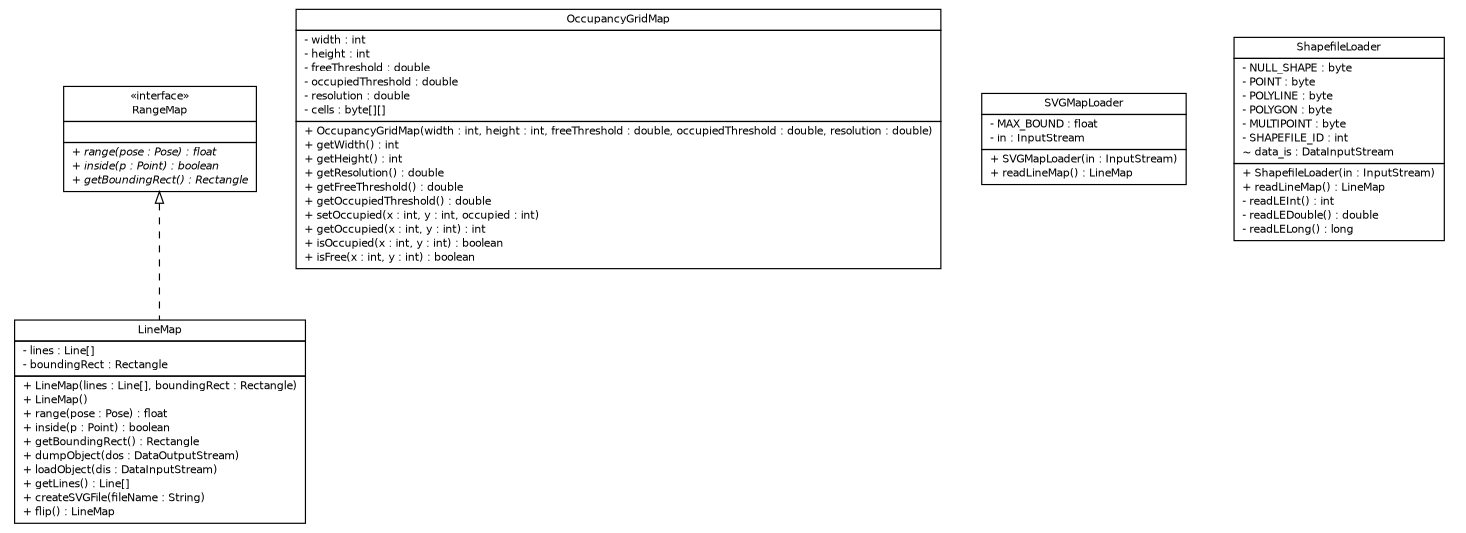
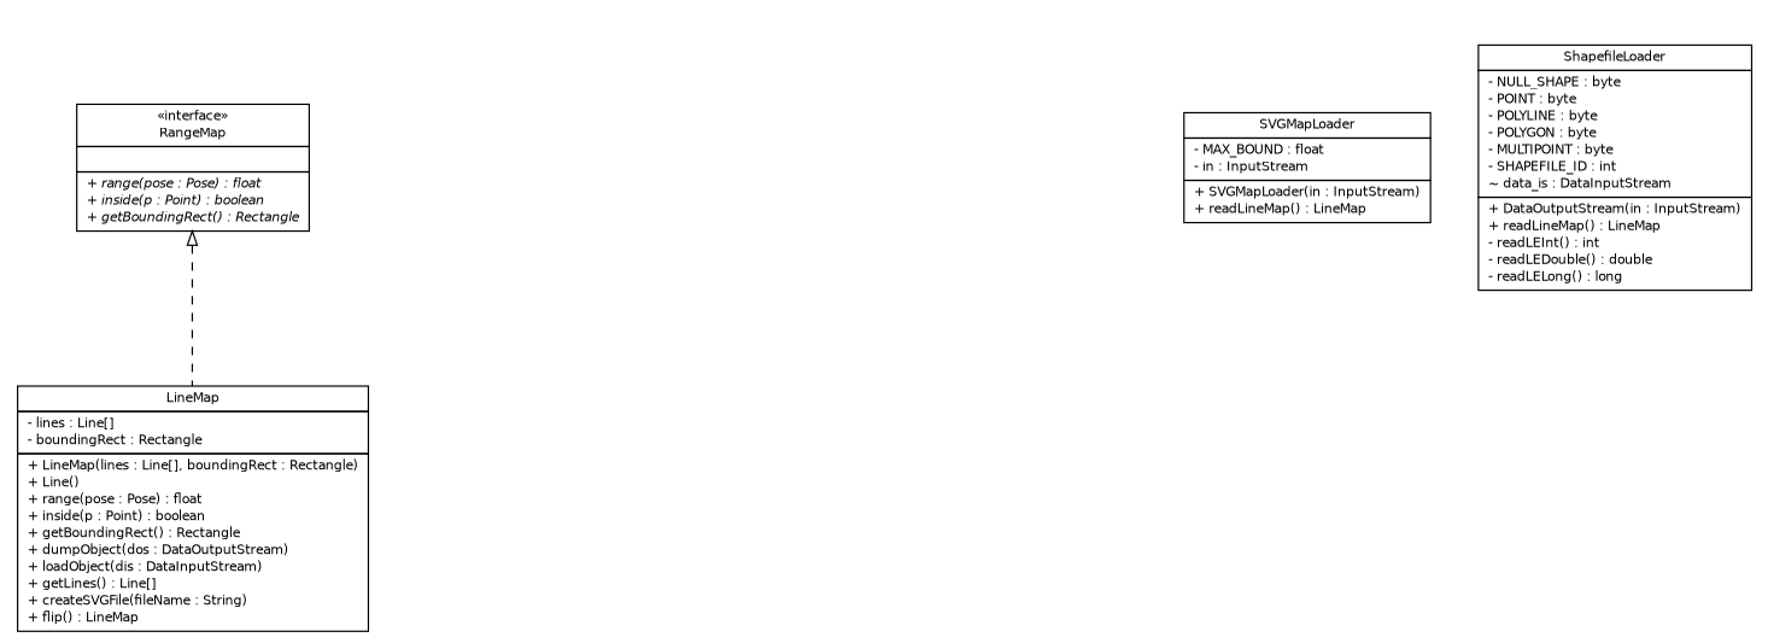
  digraph {
    nodesep=0.25
    ranksep=0.5
    node [fontcolor=black fontname=Helvetica fontsize=9.0 shape=plaintext]
-   n1 [label=<<table title="lejos.robotics.mapping.LineMap" border="0" cellborder="1" cellspacing="0" cellpadding="2" port="p" href="./LineMap.html"> 		<tr><td><table border="0" cellspacing="0" cellpadding="1"> <tr><td align="center" balign="center"> LineMap </td></tr> 		</table></td></tr> 		<tr><td><table border="0" cellspacing="0" cellpadding="1"> <tr><td align="left" balign="left"> - lines : Line[] </td></tr> <tr><td align="left" balign="left"> - boundingRect : Rectangle </td></tr> 		</table></td></tr> 		<tr><td><table border="0" cellspacing="0" cellpadding="1"> <tr><td align="left" balign="left"> + LineMap(lines : Line[], boundingRect : Rectangle) </td></tr> <tr><td align="left" balign="left"> + LineMap() </td></tr> <tr><td align="left" balign="left"> + range(pose : Pose) : float </td></tr> <tr><td align="left" balign="left"> + inside(p : Point) : boolean </td></tr> <tr><td align="left" balign="left"> + getBoundingRect() : Rectangle </td></tr> <tr><td align="left" balign="left"> + dumpObject(dos : DataOutputStream) </td></tr> <tr><td align="left" balign="left"> + loadObject(dis : DataInputStream) </td></tr> <tr><td align="left" balign="left"> + getLines() : Line[] </td></tr> <tr><td align="left" balign="left"> + createSVGFile(fileName : String) </td></tr> <tr><td align="left" balign="left"> + flip() : LineMap </td></tr> 		</table></td></tr> 		</table>>]
-   n2 [label=<<table title="lejos.robotics.mapping.OccupancyGridMap" border="0" cellborder="1" cellspacing="0" cellpadding="2" port="p" href="./OccupancyGridMap.html"> 		<tr><td><table border="0" cellspacing="0" cellpadding="1"> <tr><td align="center" balign="center"> OccupancyGridMap </td></tr> 		</table></td></tr> 		<tr><td><table border="0" cellspacing="0" cellpadding="1"> <tr><td align="left" balign="left"> - width : int </td></tr> <tr><td align="left" balign="left"> - height : int </td></tr> <tr><td align="left" balign="left"> - freeThreshold : double </td></tr> <tr><td align="left" balign="left"> - occupiedThreshold : double </td></tr> <tr><td align="left" balign="left"> - resolution : double </td></tr> <tr><td align="left" balign="left"> - cells : byte[][] </td></tr> 		</table></td></tr> 		<tr><td><table border="0" cellspacing="0" cellpadding="1"> <tr><td align="left" balign="left"> + OccupancyGridMap(width : int, height : int, freeThreshold : double, occupiedThreshold : double, resolution : double) </td></tr> <tr><td align="left" balign="left"> + getWidth() : int </td></tr> <tr><td align="left" balign="left"> + getHeight() : int </td></tr> <tr><td align="left" balign="left"> + getResolution() : double </td></tr> <tr><td align="left" balign="left"> + getFreeThreshold() : double </td></tr> <tr><td align="left" balign="left"> + getOccupiedThreshold() : double </td></tr> <tr><td align="left" balign="left"> + setOccupied(x : int, y : int, occupied : int) </td></tr> <tr><td align="left" balign="left"> + getOccupied(x : int, y : int) : int </td></tr> <tr><td align="left" balign="left"> + isOccupied(x : int, y : int) : boolean </td></tr> <tr><td align="left" balign="left"> + isFree(x : int, y : int) : boolean </td></tr> 		</table></td></tr> 		</table>>]
+   n1 [label=<<table title="lejos.robotics.mapping.LineMap" border="0" cellborder="1" cellspacing="0" cellpadding="2" port="p" href="./LineMap.html"> 		<tr><td><table border="0" cellspacing="0" cellpadding="1"> <tr><td align="center" balign="center"> LineMap </td></tr> 		</table></td></tr> 		<tr><td><table border="0" cellspacing="0" cellpadding="1"> <tr><td align="left" balign="left"> - lines : Line[] </td></tr> <tr><td align="left" balign="left"> - boundingRect : Rectangle </td></tr> 		</table></td></tr> 		<tr><td><table border="0" cellspacing="0" cellpadding="1"> <tr><td align="left" balign="left"> + LineMap(lines : Line[], boundingRect : Rectangle) </td></tr> <tr><td align="left" balign="left"> + Line() </td></tr> <tr><td align="left" balign="left"> + range(pose : Pose) : float </td></tr> <tr><td align="left" balign="left"> + inside(p : Point) : boolean </td></tr> <tr><td align="left" balign="left"> + getBoundingRect() : Rectangle </td></tr> <tr><td align="left" balign="left"> + dumpObject(dos : DataOutputStream) </td></tr> <tr><td align="left" balign="left"> + loadObject(dis : DataInputStream) </td></tr> <tr><td align="left" balign="left"> + getLines() : Line[] </td></tr> <tr><td align="left" balign="left"> + createSVGFile(fileName : String) </td></tr> <tr><td align="left" balign="left"> + flip() : LineMap </td></tr> 		</table></td></tr> 		</table>>]
    n3 [label=<<table title="lejos.robotics.mapping.RangeMap" border="0" cellborder="1" cellspacing="0" cellpadding="2" port="p" href="./RangeMap.html"> 		<tr><td><table border="0" cellspacing="0" cellpadding="1"> <tr><td align="center" balign="center"> &#171;interface&#187; </td></tr> <tr><td align="center" balign="center"> RangeMap </td></tr> 		</table></td></tr> 		<tr><td><table border="0" cellspacing="0" cellpadding="1"> <tr><td align="left" balign="left">  </td></tr> 		</table></td></tr> 		<tr><td><table border="0" cellspacing="0" cellpadding="1"> <tr><td align="left" balign="left"><font face="Helvetica-Oblique" point-size="9.0"> + range(pose : Pose) : float </font></td></tr> <tr><td align="left" balign="left"><font face="Helvetica-Oblique" point-size="9.0"> + inside(p : Point) : boolean </font></td></tr> <tr><td align="left" balign="left"><font face="Helvetica-Oblique" point-size="9.0"> + getBoundingRect() : Rectangle </font></td></tr> 		</table></td></tr> 		</table>>]
    n4 [label=<<table title="lejos.robotics.mapping.SVGMapLoader" border="0" cellborder="1" cellspacing="0" cellpadding="2" port="p" href="./SVGMapLoader.html"> 		<tr><td><table border="0" cellspacing="0" cellpadding="1"> <tr><td align="center" balign="center"> SVGMapLoader </td></tr> 		</table></td></tr> 		<tr><td><table border="0" cellspacing="0" cellpadding="1"> <tr><td align="left" balign="left"> - MAX_BOUND : float </td></tr> <tr><td align="left" balign="left"> - in : InputStream </td></tr> 		</table></td></tr> 		<tr><td><table border="0" cellspacing="0" cellpadding="1"> <tr><td align="left" balign="left"> + SVGMapLoader(in : InputStream) </td></tr> <tr><td align="left" balign="left"> + readLineMap() : LineMap </td></tr> 		</table></td></tr> 		</table>>]
-   n5 [label=<<table title="lejos.robotics.mapping.ShapefileLoader" border="0" cellborder="1" cellspacing="0" cellpadding="2" port="p" href="./ShapefileLoader.html"> 		<tr><td><table border="0" cellspacing="0" cellpadding="1"> <tr><td align="center" balign="center"> ShapefileLoader </td></tr> 		</table></td></tr> 		<tr><td><table border="0" cellspacing="0" cellpadding="1"> <tr><td align="left" balign="left"> - NULL_SHAPE : byte </td></tr> <tr><td align="left" balign="left"> - POINT : byte </td></tr> <tr><td align="left" balign="left"> - POLYLINE : byte </td></tr> <tr><td align="left" balign="left"> - POLYGON : byte </td></tr> <tr><td align="left" balign="left"> - MULTIPOINT : byte </td></tr> <tr><td align="left" balign="left"> - SHAPEFILE_ID : int </td></tr> <tr><td align="left" balign="left"> ~ data_is : DataInputStream </td></tr> 		</table></td></tr> 		<tr><td><table border="0" cellspacing="0" cellpadding="1"> <tr><td align="left" balign="left"> + ShapefileLoader(in : InputStream) </td></tr> <tr><td align="left" balign="left"> + readLineMap() : LineMap </td></tr> <tr><td align="left" balign="left"> - readLEInt() : int </td></tr> <tr><td align="left" balign="left"> - readLEDouble() : double </td></tr> <tr><td align="left" balign="left"> - readLELong() : long </td></tr> 		</table></td></tr> 		</table>>]
+   n5 [label=<<table title="lejos.robotics.mapping.ShapefileLoader" border="0" cellborder="1" cellspacing="0" cellpadding="2" port="p" href="./ShapefileLoader.html"> 		<tr><td><table border="0" cellspacing="0" cellpadding="1"> <tr><td align="center" balign="center"> ShapefileLoader </td></tr> 		</table></td></tr> 		<tr><td><table border="0" cellspacing="0" cellpadding="1"> <tr><td align="left" balign="left"> - NULL_SHAPE : byte </td></tr> <tr><td align="left" balign="left"> - POINT : byte </td></tr> <tr><td align="left" balign="left"> - POLYLINE : byte </td></tr> <tr><td align="left" balign="left"> - POLYGON : byte </td></tr> <tr><td align="left" balign="left"> - MULTIPOINT : byte </td></tr> <tr><td align="left" balign="left"> - SHAPEFILE_ID : int </td></tr> <tr><td align="left" balign="left"> ~ data_is : DataInputStream </td></tr> 		</table></td></tr> 		<tr><td><table border="0" cellspacing="0" cellpadding="1"> <tr><td align="left" balign="left"> + DataOutputStream(in : InputStream) </td></tr> <tr><td align="left" balign="left"> + readLineMap() : LineMap </td></tr> <tr><td align="left" balign="left"> - readLEInt() : int </td></tr> <tr><td align="left" balign="left"> - readLEDouble() : double </td></tr> <tr><td align="left" balign="left"> - readLELong() : long </td></tr> 		</table></td></tr> 		</table>>]
    n3 -> n1 [arrowtail=empty dir=back fontname=Helvetica fontsize=10 headport=p labelfontname=Helvetica labelfontsize=10 style=dashed tailport=p]
  }
